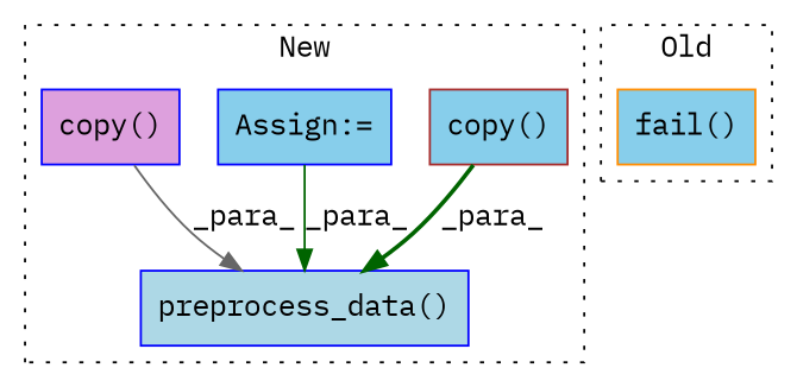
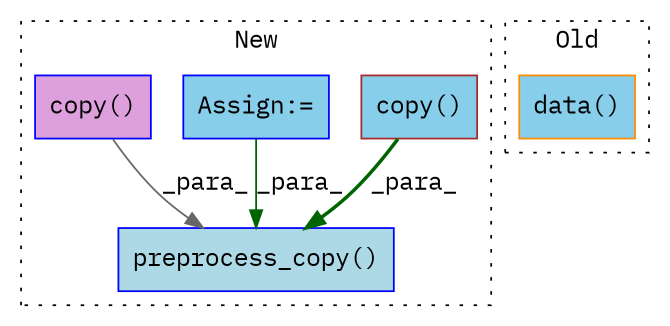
  digraph {
    fontname="IBM Plex Mono"
    node [a=75 color=blue fillcolor=skyblue fontname="IBM Plex Mono" shape=box style=filled]
    edge [color=darkgreen fontname="IBM Plex Mono" style=solid]
    n1 [color=brown l=17 label="copy()" s=3115]
    n2 [a=68 l=24 label="Assign:=" s=3062]
    n3 [fillcolor=plum l=18 label="copy()" s=3204]
-   n4 [fillcolor=lightblue l="29,1" label="preprocess_data()" s="3086,3233"]
-   n5 [color=darkorange l=11 label="fail()" s=622]
+   n4 [fillcolor=lightblue l="29,1" label="preprocess_copy()" s="3086,3233"]
+   n5 [color=darkorange l=11 label="data()" s=622]
    subgraph cluster_1 {
      label=New
      style=dotted
      n1
      n2
      n3
      n4
    }
    subgraph cluster_2 {
      label=Old
      style=dotted
      n5
    }
    n1 -> n4 [label=_para_ style=bold]
    n2 -> n4 [label=_para_]
    n3 -> n4 [color=gray40 label=_para_]
  }
